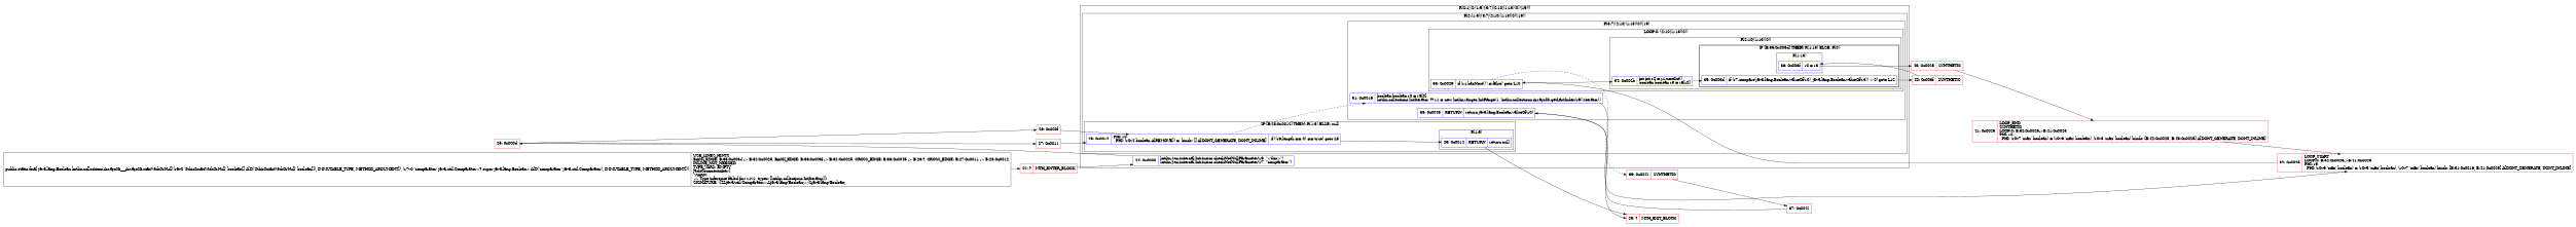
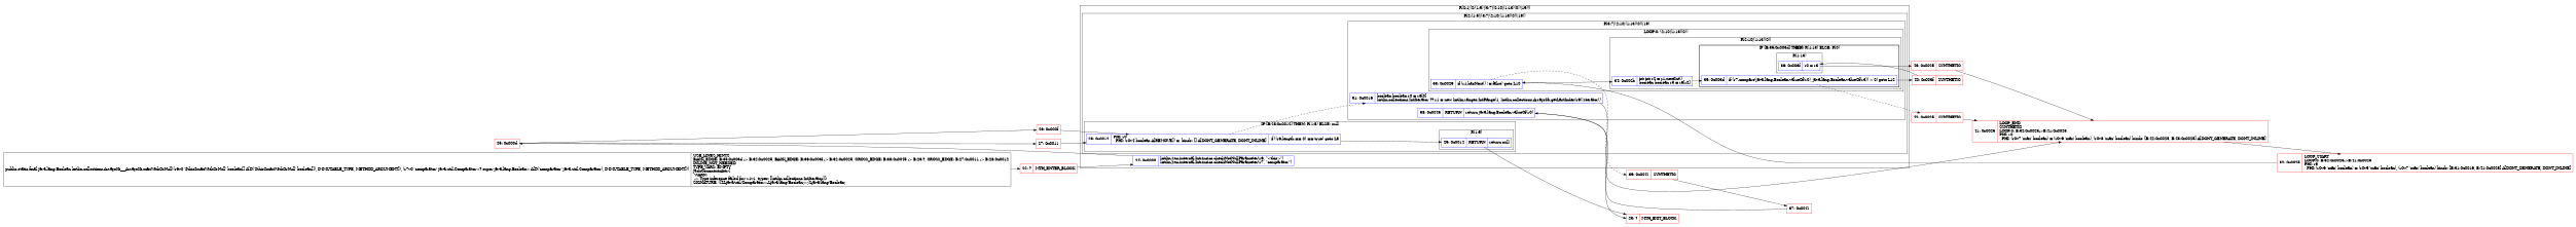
  digraph {
    rankdir=LR
    node [color=red shape=record]
    n1 [color=blue label="{29\:\ 0x0014|RETURN\l|return null\l}"]
    n2 [color=blue label="{28\:\ 0x0012|PHI: r0 \l  PHI: (r0v4 boolean A[REMOVE]) =  binds: [] A[DONT_GENERATE, DONT_INLINE]\l|if ((r6.length == 0) == true) goto L5\l}"]
    n3 [color=blue label="{36\:\ 0x003f|r0 = r3\l}"]
    n4 [color=blue label="{35\:\ 0x003d|if (r7.compare(java.lang.Boolean.valueOf(r0), java.lang.Boolean.valueOf(r3)) \< 0) goto L12\l}"]
    n5 [color=blue label="{34\:\ 0x002b|int int r2 = r1.nextInt()\lboolean boolean r3 = r6[r2]\l}"]
    n6 [color=blue label="{33\:\ 0x0029|if (r1.hasNext() != false) goto L10\l}"]
    n7 [color=blue label="{31\:\ 0x0016|boolean boolean r0 = r6[0]\lkotlin.collections.IntIterator ?? r1 = new kotlin.ranges.IntRange(1, kotlin.collections.ArraysKt.getLastIndex(r6)).iterator()\l}"]
    n8 [color=blue label="{38\:\ 0x0045|RETURN\l|return java.lang.Boolean.valueOf(r0)\l}"]
    n9 [color=blue label="{24\:\ 0x0000|kotlin.jvm.internal.Intrinsics.checkNotNullParameter(r6, \"\<this\>\")\lkotlin.jvm.internal.Intrinsics.checkNotNullParameter(r7, \"comparator\")\l}"]
    n10 [label="{23\:\ ?|MTH_EXIT_BLOCK\l}"]
    n11 [label="{43\:\ 0x0025|SYNTHETIC\l}"]
    n12 [label="{40\:\ 0x003f|SYNTHETIC\l}"]
+   n13 [label="{42\:\ 0x0025|SYNTHETIC\l}"]
    n14 [label="{39\:\ 0x0041|SYNTHETIC\l}"]
    n15 [label="{32\:\ 0x0025|LOOP_START\lLOOP:0: B:32:0x0025\-\>B:41:0x0025\lPHI: r9 \l  PHI: (r0v6 'max' boolean) = (r0v5 'max' boolean), (r0v7 'max' boolean) binds: [B:31:0x0016, B:41:0x0025] A[DONT_GENERATE, DONT_INLINE]\l}"]
    n16 [label="{25\:\ 0x000d}"]
    n17 [label="{26\:\ 0x000f}"]
    n18 [label="{27\:\ 0x0011}"]
    n19 [label="{37\:\ 0x0041}"]
    n20 [label="{41\:\ 0x0025|LOOP_END\lSYNTHETIC\lLOOP:0: B:32:0x0025\-\>B:41:0x0025\lPHI: r0 \l  PHI: (r0v7 'max' boolean) = (r0v6 'max' boolean), (r0v8 'max' boolean) binds: [B:42:0x0025, B:43:0x0025] A[DONT_GENERATE, DONT_INLINE]\l}"]
    n21 [label="{22\:\ ?|MTH_ENTER_BLOCK\l}"]
    n22 [label="{public static final java.lang.Boolean kotlin.collections.ArraysKt___ArraysKt.maxWithOrNull((r6v0 '$this$maxWithOrNull' boolean[] A[D('$this$maxWithOrNull' boolean[]), IMMUTABLE_TYPE, METHOD_ARGUMENT]), (r7v0 'comparator' java.util.Comparator\<? super java.lang.Boolean\> A[D('comparator' java.util.Comparator), IMMUTABLE_TYPE, METHOD_ARGUMENT]))  | USE_LINES_HINTS\lBACK_EDGE: B:35:0x003d \-\> B:32:0x0025, BACK_EDGE: B:36:0x003f \-\> B:32:0x0025, CROSS_EDGE: B:38:0x0045 \-\> B:23:?, CROSS_EDGE: B:27:0x0011 \-\> B:28:0x0012\lINLINE_NOT_NEEDED\lTYPE_VARS: EMPTY\lJadxCommentsAttr\{\l WARN: \l \-\> Type inference failed for: r1v1, types: [kotlin.collections.IntIterator]\}\lSIGNATURE: ([ZLjava\/util\/Comparator\<\-Ljava\/lang\/Boolean;\>;)Ljava\/lang\/Boolean;\l}" color=""]
    subgraph cluster_1 {
      label="R(2:1|(2:(1:5)|(3:7|(2:10|(1:13)(0))|19)))"
      n9
      subgraph cluster_2 {
        label="R(2:(1:5)|(3:7|(2:10|(1:13)(0))|19))"
        subgraph cluster_3 {
          label="IF [B:28:0x0012] THEN: R(1:5) ELSE: null"
          n2
          subgraph cluster_4 {
            label="R(1:5)"
            n1
          }
        }
        subgraph cluster_5 {
          label="R(3:7|(2:10|(1:13)(0))|19)"
          n7
          n8
          subgraph cluster_6 {
            label="LOOP:0: (2:10|(1:13)(0))"
            n6
            subgraph cluster_7 {
              label="R(2:10|(1:13)(0))"
              n5
              subgraph cluster_8 {
                label="IF [B:35:0x003d] THEN: R(1:13) ELSE: R(0)"
                n4
                subgraph cluster_9 {
                  label="R(1:13)"
                  n3
                }
                subgraph cluster_10 {
                  label="R(0)"
                }
              }
            }
          }
        }
      }
    }
    n1 -> n10
    n2 -> n1
    n2 -> n7 [style=dashed]
    n3 -> n11
    n4 -> n12
+   n4 -> n13 [style=dashed]
    n5 -> n4
    n6 -> n5
    n6 -> n14 [style=dashed]
-   n7 -> n15
+   n7 -> n20
    n8 -> n10
    n9 -> n16
    n11 -> n20
    n12 -> n3
+   n13 -> n20
    n14 -> n19
    n15 -> n6
    n16 -> n17
    n16 -> n18
    n17 -> n2
    n18 -> n2
    n19 -> n8
    n20 -> n15
    n21 -> n9
    n22 -> n21
  }
